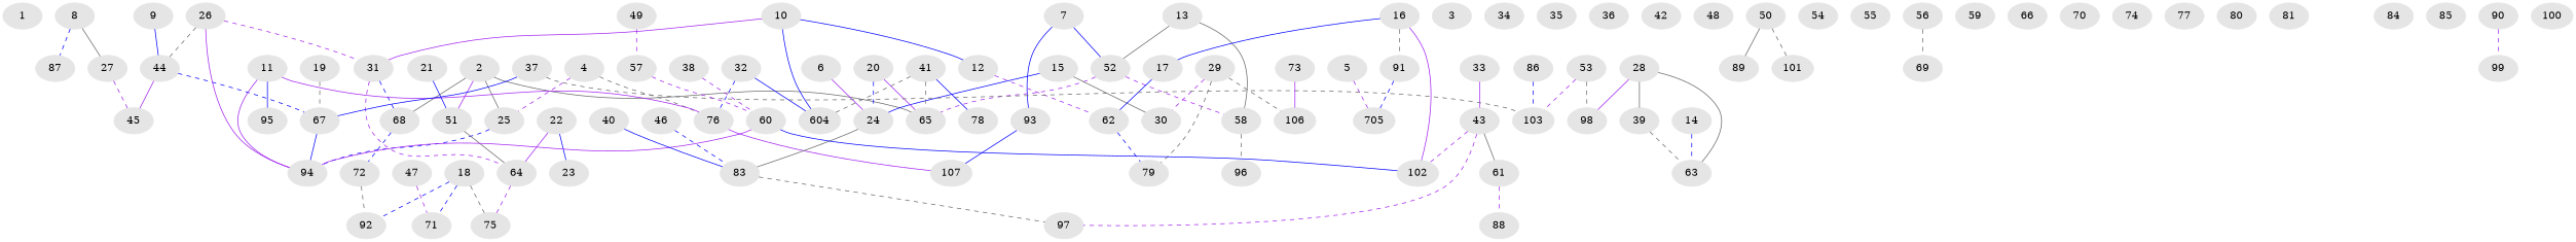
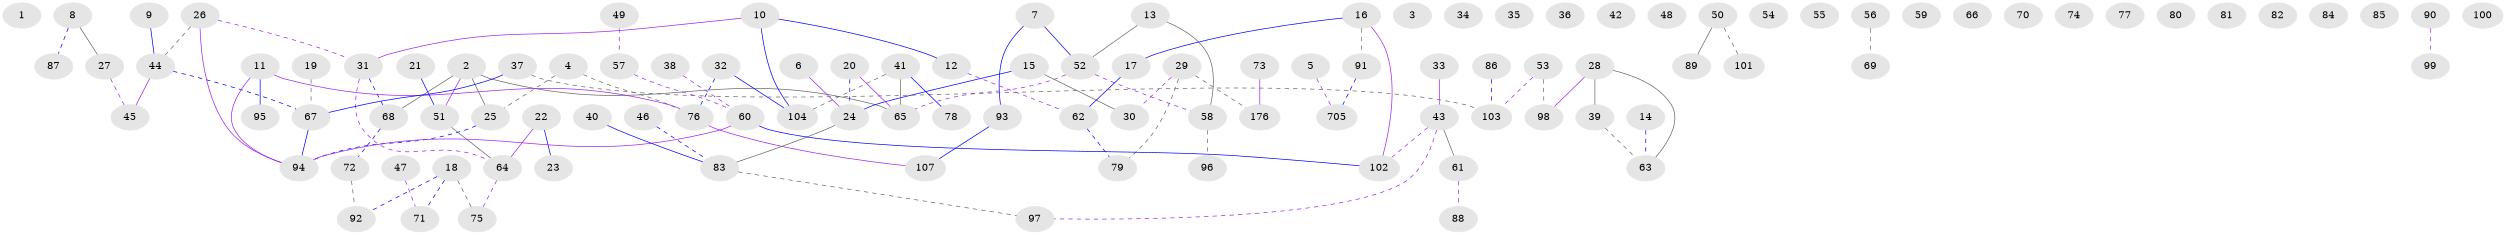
  graph {
    fontname="DejaVu Serif"
    node [color=gray90 fontname="DejaVu Serif" style=filled]
    edge [color=purple fontname="DejaVu Serif" style=dashed]
    1
    2
    25
    51
    65
    68
    94
    64
    72
    3
    4
    76
    107
    n14 [label=705]
    5
    6
    24
    83
    7
    52
    93
    58
    8
    27
    87
    45
    9
    44
    67
    10
    12
    31
-   104 [label=604]
+   104
    62
    11
    95
    79
    13
    96
    14
    63
    15
    30
    16
    17
    91
    102
    18
    71
    75
    92
    19
    20
    21
    22
    23
    97
    26
    28
    39
    98
    29
-   106
+   106 [label=176]
    32
    33
    43
    61
    34
    35
    36
    37
    103
    38
    60
    40
    41
    78
    42
    88
    46
    47
    48
    49
    57
    50
    89
    101
    53
    54
    55
    56
    69
    59
    66
    70
    73
    74
    77
    80
    81
+   82
    84
    85
    86
    90
    99
    100
    2 -- 25 [color=gray40 style=solid]
    2 -- 51 [style=solid]
    2 -- 65 [color=gray40 style=solid]
    2 -- 68 [color=gray40 style=solid]
    25 -- 94 [color=blue]
    51 -- 64 [color=gray40 style=solid]
    68 -- 72 [color=blue]
    64 -- 75
    72 -- 92 [color=gray40]
-   4 -- 25
+   4 -- 25 [color=gray40]
    4 -- 76 [color=gray40]
    76 -- 107 [style=solid]
    5 -- n14
    6 -- 24 [style=solid]
    24 -- 83 [color=gray40 style=solid]
    83 -- 97 [color=gray40]
    7 -- 52 [color=blue style=solid]
    7 -- 93 [color=blue style=solid]
    52 -- 65
    52 -- 58
    93 -- 107 [color=blue style=solid]
    58 -- 96 [color=gray40]
    8 -- 27 [color=gray40 style=solid]
    8 -- 87 [color=blue]
    27 -- 45
    9 -- 44 [color=blue style=solid]
    44 -- 45 [style=solid]
    44 -- 67 [color=blue]
    67 -- 94 [color=blue style=solid]
    10 -- 12 [color=blue style=solid]
    10 -- 31 [style=solid]
    10 -- 104 [color=blue style=solid]
    12 -- 62
    31 -- 68 [color=blue]
    31 -- 64
    62 -- 79 [color=blue]
    11 -- 94 [style=solid]
    11 -- 76 [style=solid]
    11 -- 95 [color=blue style=solid]
    13 -- 52 [color=gray40 style=solid]
    13 -- 58 [color=gray40 style=solid]
    14 -- 63 [color=blue]
    15 -- 24 [color=blue style=solid]
    15 -- 30 [color=gray40 style=solid]
    16 -- 17 [color=blue style=solid]
    16 -- 91 [color=gray40]
    16 -- 102 [style=solid]
    17 -- 62 [color=blue style=solid]
    91 -- n14 [color=blue]
    18 -- 71 [color=blue]
    18 -- 75 [color=gray40]
    18 -- 92 [color=blue]
    19 -- 67 [color=gray40]
    20 -- 65 [style=solid]
    20 -- 24 [color=blue]
    21 -- 51 [color=blue style=solid]
    22 -- 64 [style=solid]
    22 -- 23 [color=blue style=solid]
    26 -- 94 [style=solid]
    26 -- 44 [color=gray40]
    26 -- 31
    28 -- 63 [color=gray40 style=solid]
    28 -- 39 [color=gray40 style=solid]
    28 -- 98 [style=solid]
    39 -- 63 [color=gray40]
    29 -- 79 [color=gray40]
    29 -- 30
    29 -- 106 [color=gray40]
    32 -- 76 [color=blue]
    32 -- 104 [color=blue style=solid]
    33 -- 43 [style=solid]
    43 -- 102
    43 -- 97
    43 -- 61 [color=gray40 style=solid]
    61 -- 88
    37 -- 67 [color=blue style=solid]
    37 -- 103 [color=gray40]
    38 -- 60
    60 -- 94 [style=solid]
    60 -- 102 [color=blue style=solid]
    40 -- 83 [color=blue style=solid]
-   41 -- 65 [color=gray40]
+   41 -- 65 [color=gray40 style=solid]
    41 -- 104 [color=gray40]
    41 -- 78 [color=blue style=solid]
    46 -- 83 [color=blue]
    47 -- 71
    49 -- 57
    57 -- 60
    50 -- 89 [color=gray40 style=solid]
    50 -- 101 [color=gray40]
    53 -- 98 [color=gray40]
    53 -- 103
    56 -- 69 [color=gray40]
    73 -- 106 [style=solid]
    86 -- 103 [color=blue]
    90 -- 99
  }
